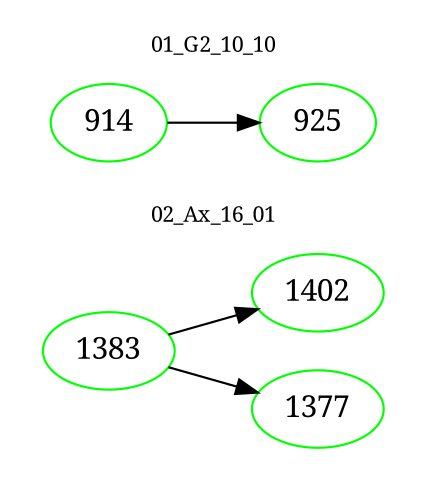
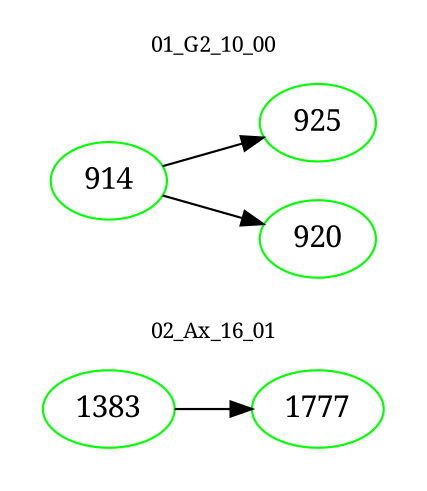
  digraph {
    fontname="Noto Serif"
    rankdir=LR
    node [color=green fontname="Noto Serif"]
    edge [color=black fontname="Noto Serif"]
    n1 [label=1383]
-   n2 [label=1377]
-   n3 [label=1402]
+   n2 [label=1777]
    n4 [label=914]
+   n5 [label=920]
    n6 [label=925]
    subgraph cluster_1 {
      color=white
      fontsize=10
      label="02_Ax_16_01"
      n1
      n2
-     n3
    }
    subgraph cluster_2 {
      color=white
      fontsize=10
-     label="01_G2_10_10"
+     label="01_G2_10_00"
      n4
+     n5
      n6
    }
    n1 -> n2
-   n1 -> n3
+   n4 -> n5
    n4 -> n6
  }
